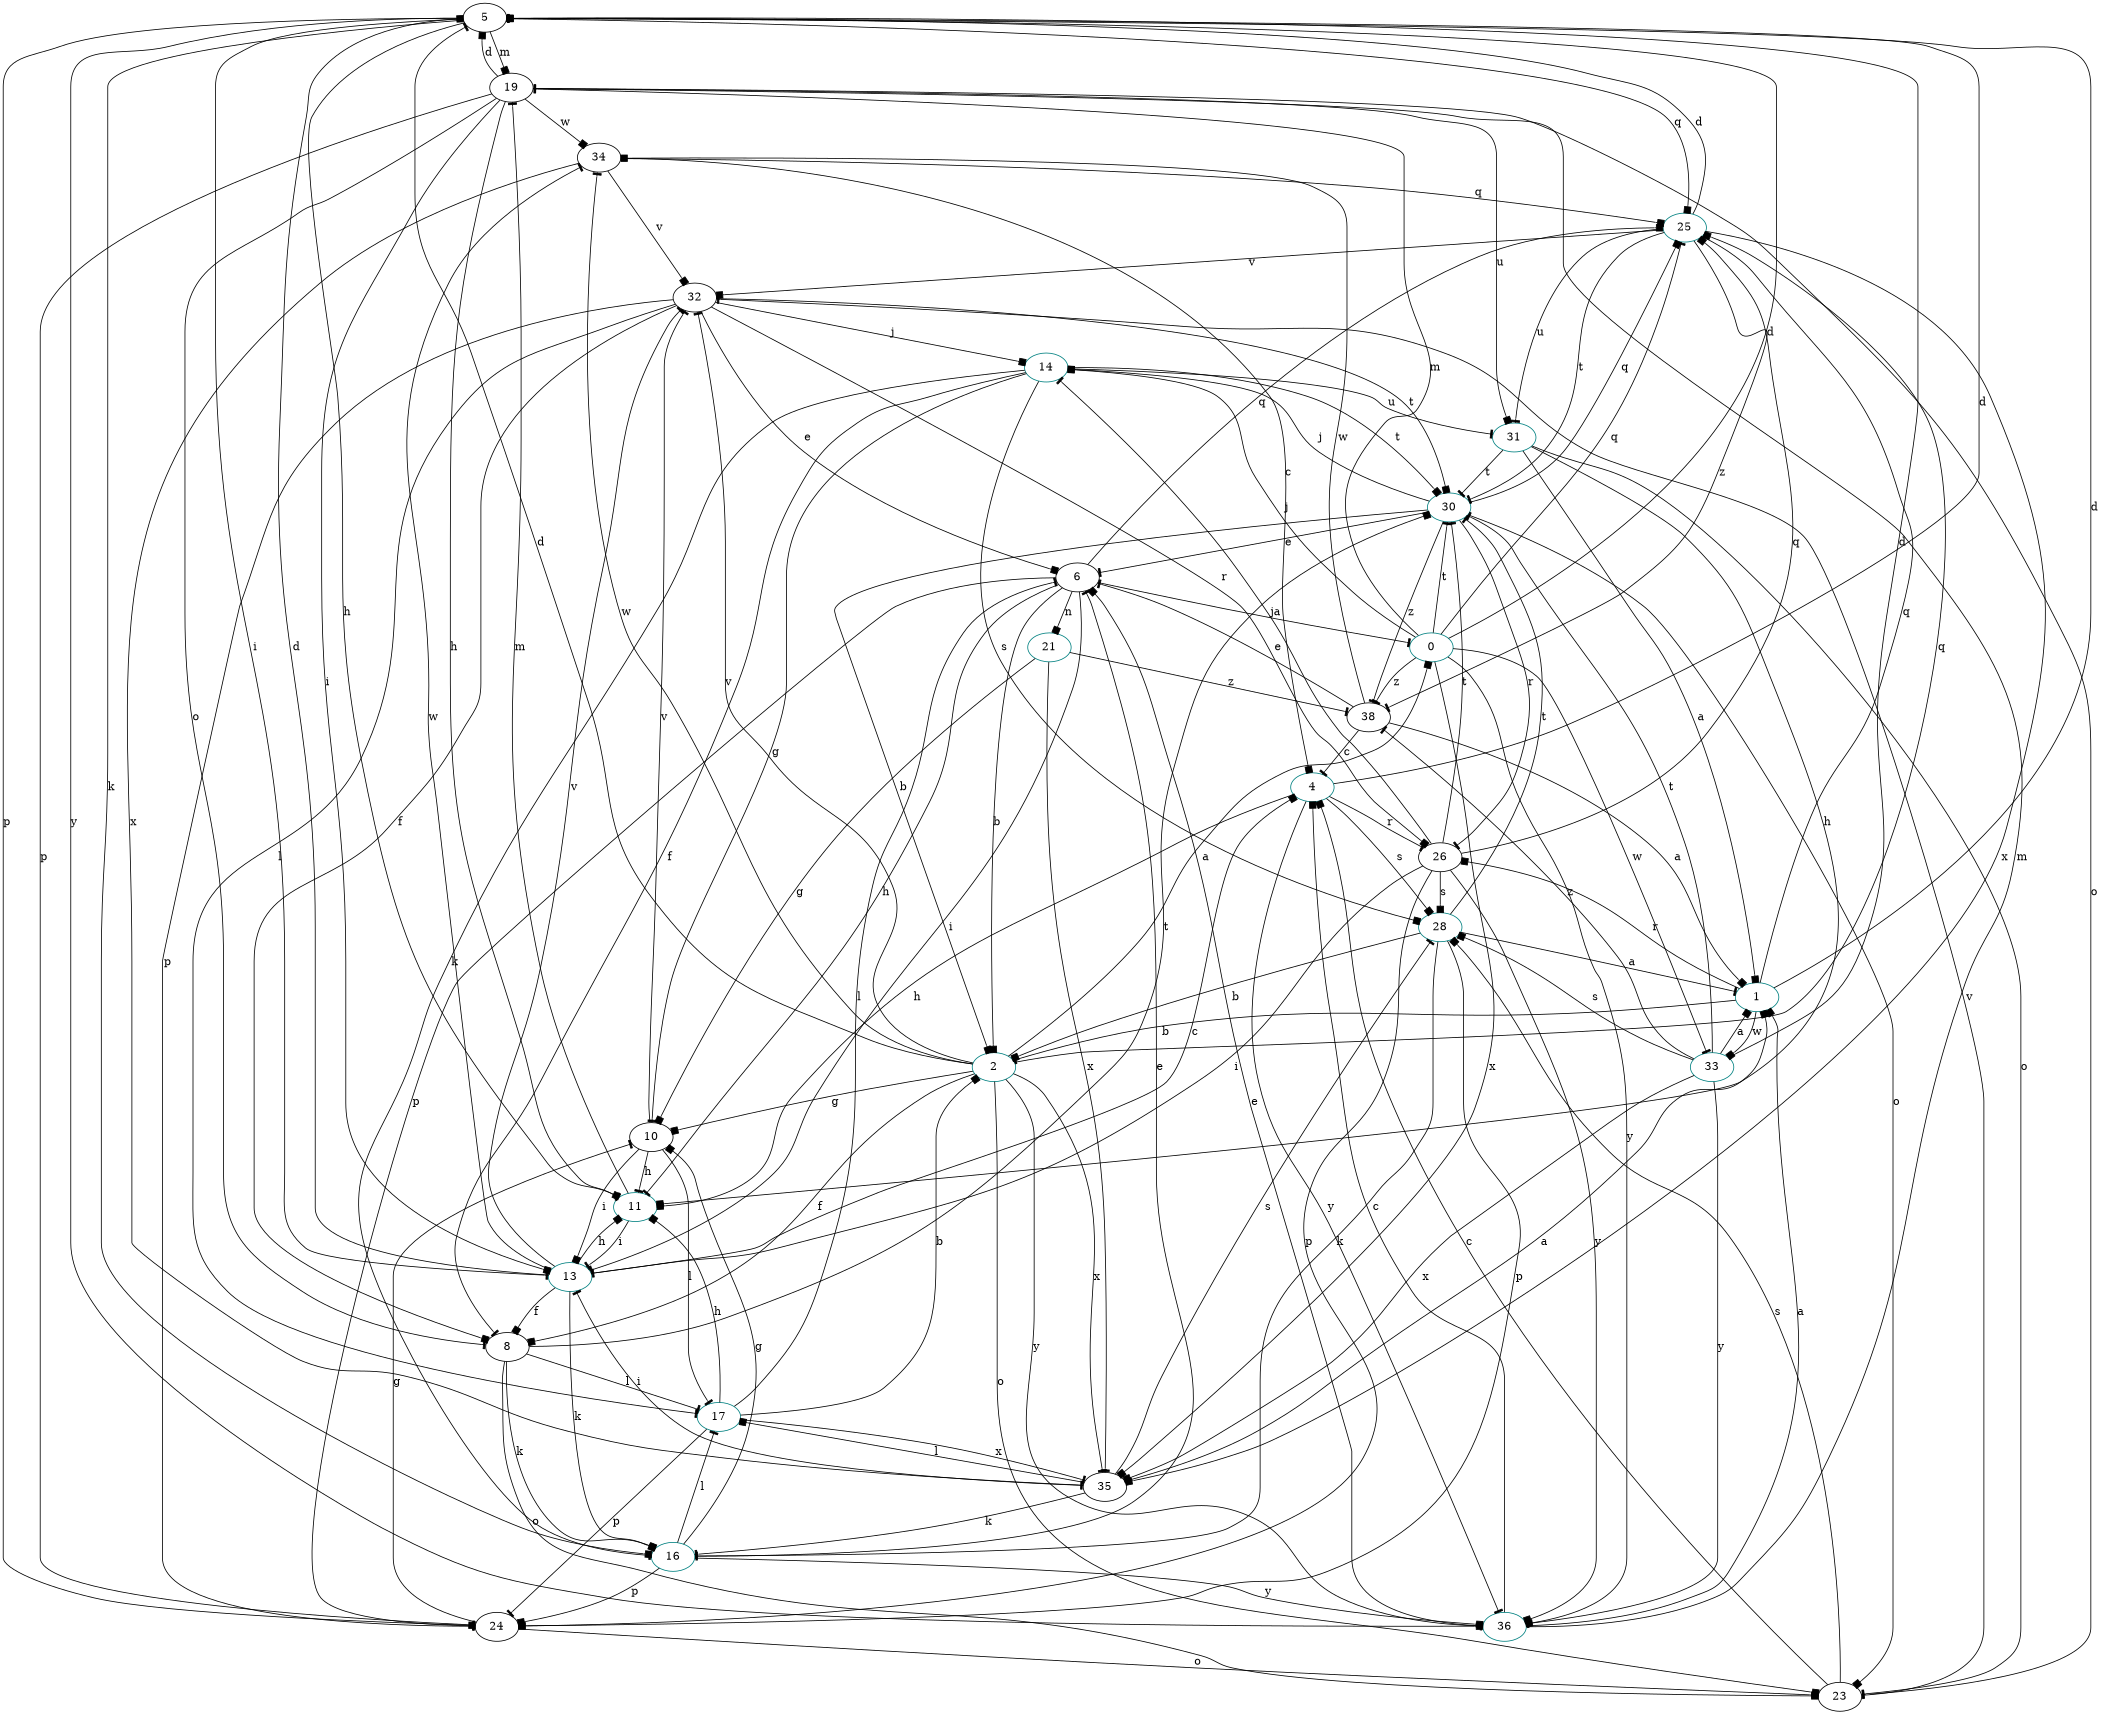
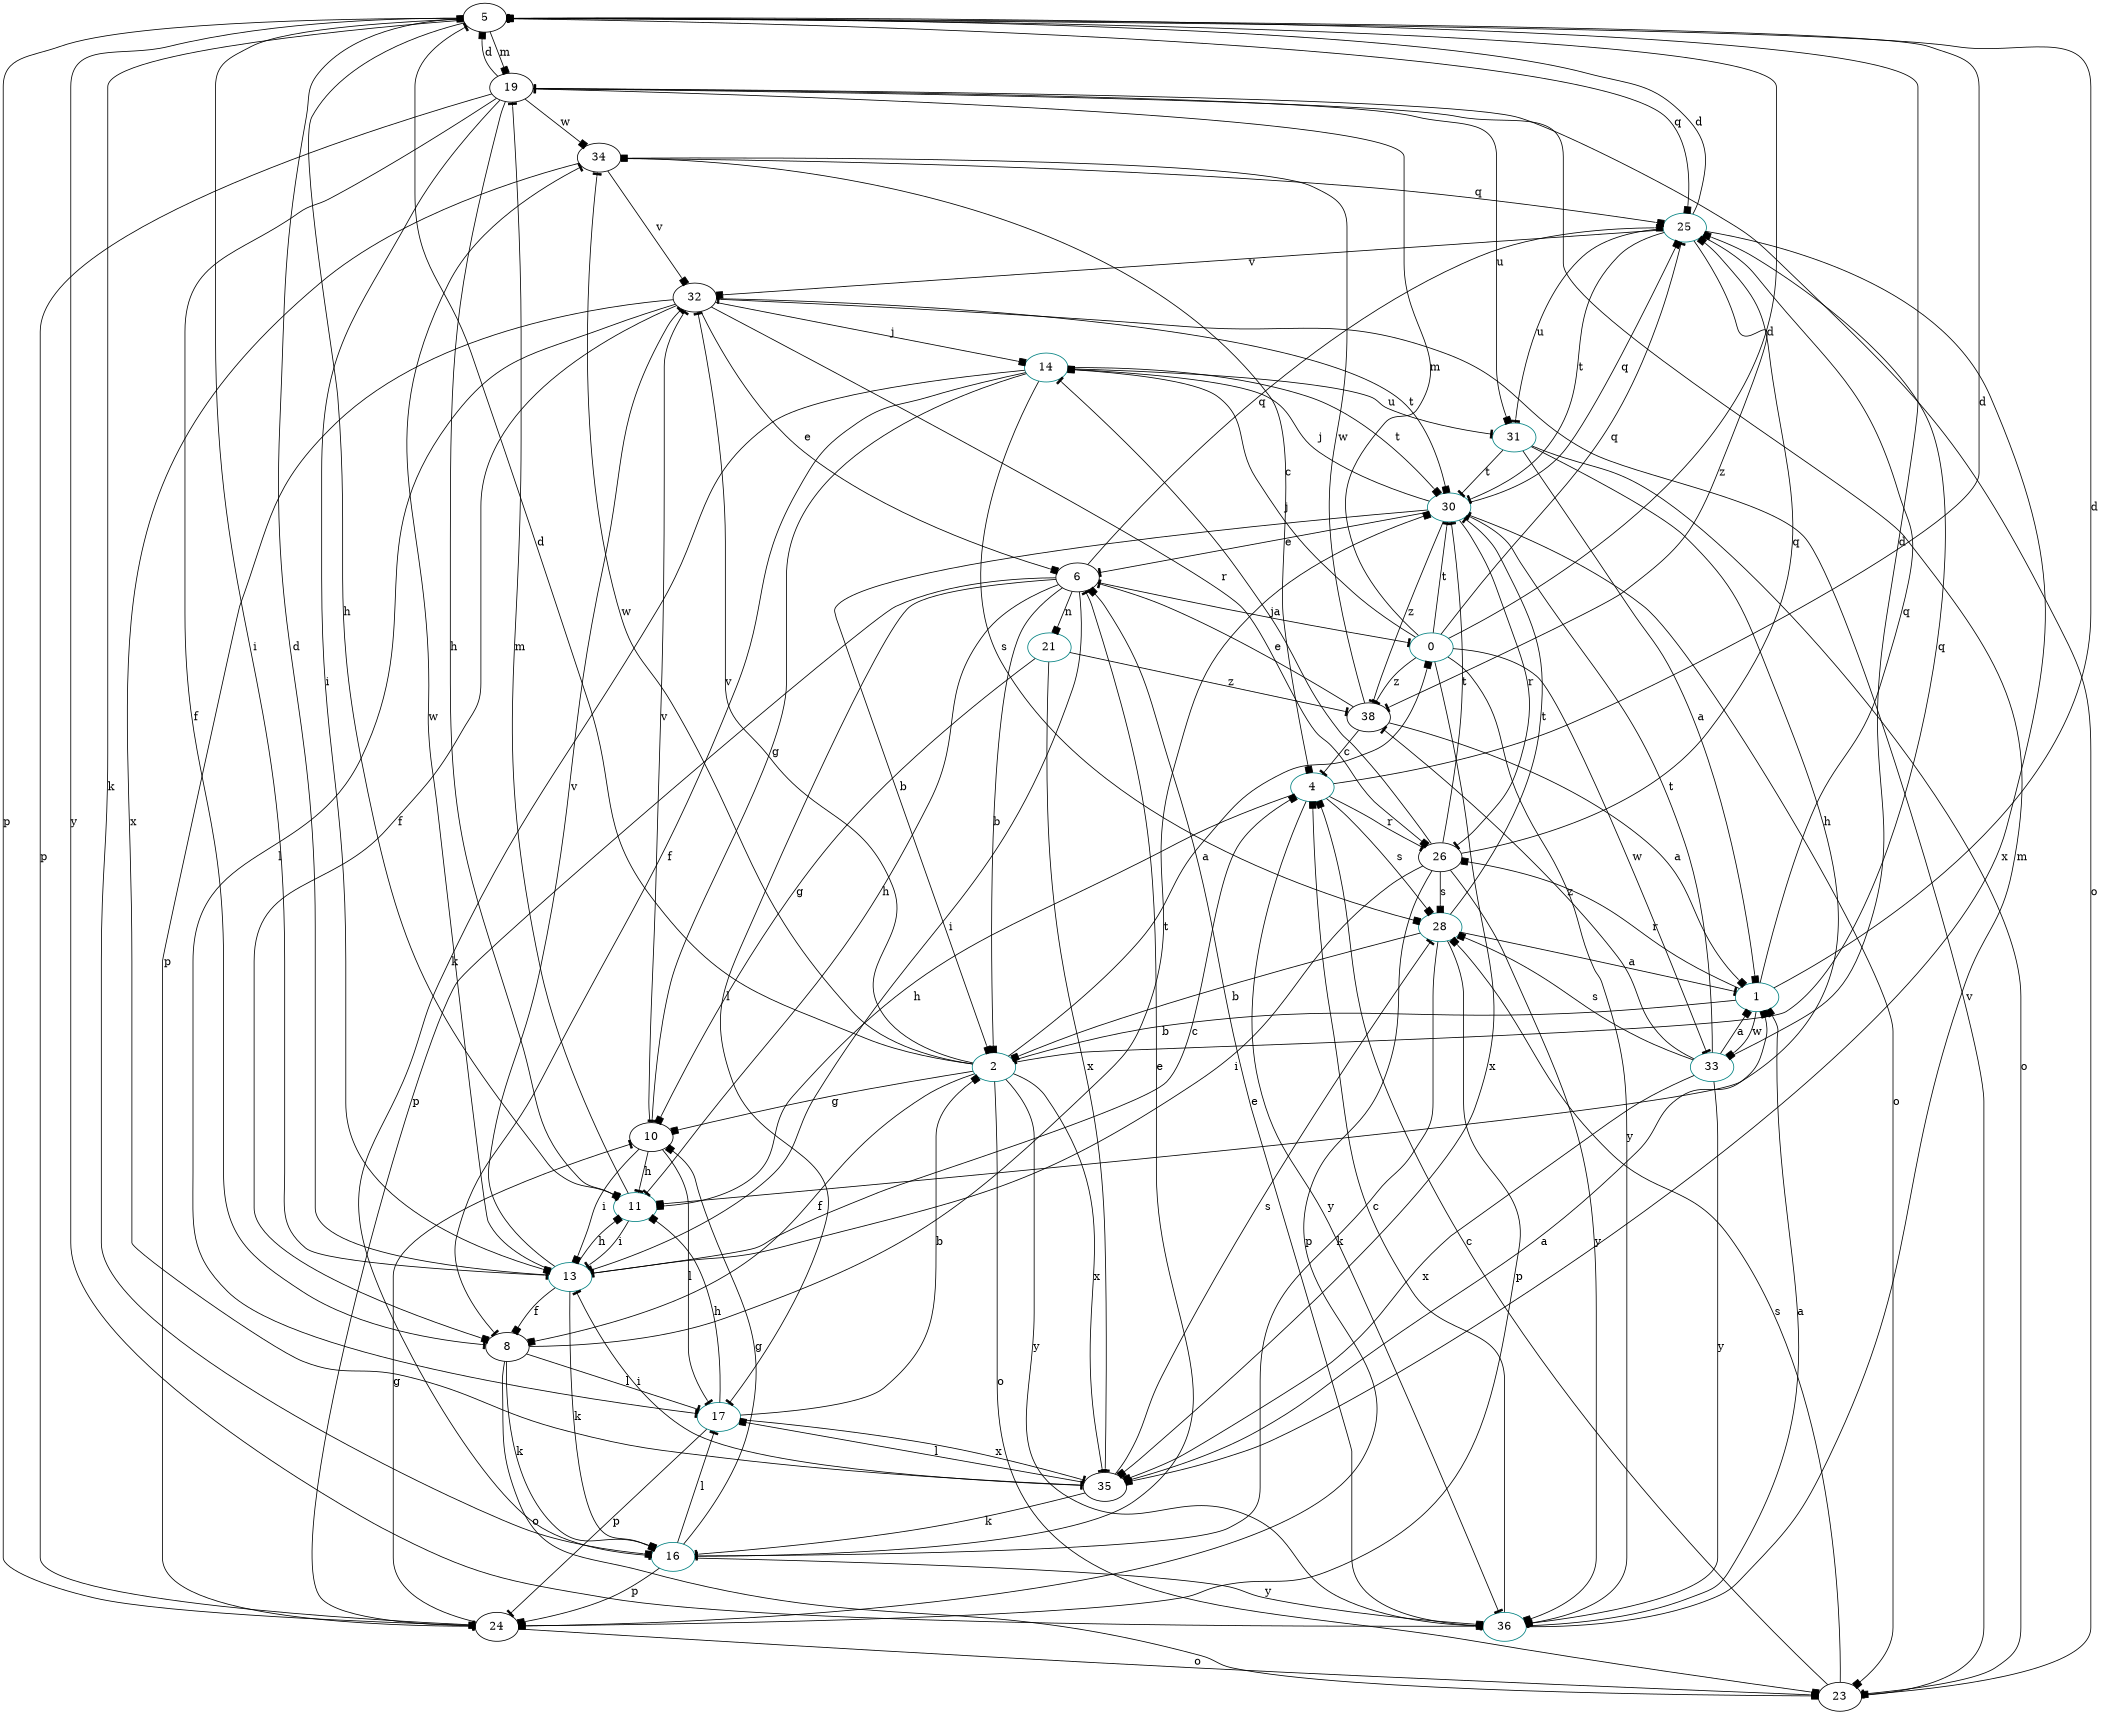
  strict digraph {
    node [color=teal]
    edge [arrowhead=box]
    5 [color=black]
    0
    14
    19 [color=black]
    25
    30
    33
    35 [color=black]
    36
    38 [color=black]
    11
    13
    16
    24 [color=black]
    8 [color=black]
    10 [color=black]
    28
    31
    23 [color=black]
    34 [color=black]
    32 [color=black]
    2
    26 [color=black]
    6 [color=black]
    1
    17
    4
    21
    5 -> 19 [label=m]
    5 -> 25 [label=q]
    5 -> 36 [label=y]
    5 -> 11 [label=h]
    5 -> 13 [arrowhead=tee label=i]
    5 -> 16 [label=k]
    5 -> 24 [label=p]
    0 -> 5 [label=d]
    0 -> 14 [label=j]
    0 -> 19 [arrowhead=tee label=m]
    0 -> 25 [arrowhead=tee label=q]
    0 -> 30 [arrowhead=tee label=t]
    0 -> 33 [arrowhead=tee label=w]
    0 -> 35 [label=x]
    0 -> 36 [label=y]
    0 -> 38 [arrowhead=tee label=z]
    14 -> 30 [label=t]
    14 -> 16 [arrowhead=tee label=k]
    14 -> 8 [arrowhead=tee label=f]
    14 -> 10 [arrowhead=tee label=g]
    14 -> 28 [label=s]
    14 -> 31 [arrowhead=tee label=u]
    19 -> 5 [label=d]
    19 -> 11 [arrowhead=tee label=h]
    19 -> 13 [label=i]
    19 -> 24 [arrowhead=tee label=p]
-   19 -> 8 [arrowhead=tee label=o]
+   19 -> 8 [arrowhead=tee label=f]
    19 -> 31 [label=u]
-   19 -> 23 [arrowhead=tee label=o]
+   19 -> 23 [label=o]
    19 -> 34 [label=w]
    25 -> 5 [label=d]
    25 -> 30 [arrowhead=tee label=t]
    25 -> 35 [label=x]
    25 -> 38 [arrowhead=tee label=z]
    25 -> 31 [arrowhead=tee label=u]
    25 -> 32 [label=v]
    30 -> 14 [label=j]
    30 -> 25 [label=q]
    30 -> 38 [arrowhead=tee label=z]
    30 -> 23 [label=o]
    30 -> 2 [label=b]
    30 -> 26 [arrowhead=tee label=r]
    30 -> 6 [arrowhead=tee label=e]
    33 -> 5 [arrowhead=tee label=d]
    33 -> 30 [arrowhead=tee label=t]
    33 -> 35 [label=x]
    33 -> 36 [arrowhead=tee label=y]
    33 -> 38 [arrowhead=tee label=z]
    33 -> 28 [label=s]
    33 -> 1 [label=a]
    35 -> 13 [arrowhead=tee label=i]
    35 -> 16 [arrowhead=tee label=k]
    35 -> 28 [arrowhead=tee label=s]
    35 -> 1 [label=a]
    35 -> 17 [label=l]
    36 -> 19 [arrowhead=tee label=m]
    36 -> 6 [label=e]
    36 -> 1 [label=a]
    36 -> 4 [label=c]
    38 -> 34 [label=w]
    38 -> 6 [arrowhead=tee label=e]
    38 -> 1 [label=a]
    38 -> 4 [arrowhead=tee label=c]
    11 -> 19 [arrowhead=tee label=m]
    11 -> 13 [arrowhead=tee label=i]
    13 -> 5 [label=d]
    13 -> 11 [label=h]
    13 -> 16 [label=k]
    13 -> 8 [label=f]
    13 -> 34 [arrowhead=tee label=w]
    13 -> 32 [arrowhead=tee label=v]
    13 -> 4 [label=c]
    16 -> 36 [label=y]
    16 -> 24 [label=p]
    16 -> 10 [label=g]
    16 -> 6 [arrowhead=tee label=e]
    16 -> 17 [arrowhead=tee label=l]
    24 -> 10 [arrowhead=tee label=g]
    24 -> 23 [label=o]
    8 -> 30 [label=t]
    8 -> 16 [label=k]
    8 -> 23 [label=o]
    8 -> 17 [arrowhead=tee label=l]
    10 -> 11 [arrowhead=tee label=h]
    10 -> 13 [label=i]
    10 -> 32 [arrowhead=tee label=v]
    10 -> 17 [arrowhead=tee label=l]
    28 -> 30 [arrowhead=tee label=t]
    28 -> 16 [arrowhead=tee label=k]
    28 -> 24 [label=p]
    28 -> 2 [label=b]
    28 -> 1 [arrowhead=tee label=a]
    31 -> 30 [arrowhead=tee label=t]
    31 -> 11 [label=h]
    31 -> 23 [arrowhead=tee label=o]
    31 -> 1 [label=a]
    23 -> 28 [label=s]
    23 -> 32 [arrowhead=tee label=v]
    23 -> 4 [label=c]
    34 -> 25 [label=q]
    34 -> 35 [arrowhead=tee label=x]
    34 -> 32 [label=v]
    34 -> 4 [label=c]
    32 -> 14 [label=j]
    32 -> 30 [label=t]
    32 -> 24 [arrowhead=tee label=p]
    32 -> 8 [label=f]
    32 -> 26 [label=r]
    32 -> 6 [label=e]
    32 -> 17 [arrowhead=tee label=l]
    2 -> 5 [arrowhead=tee label=d]
    2 -> 0 [label=a]
    2 -> 25 [label=q]
    2 -> 35 [arrowhead=tee label=x]
    2 -> 36 [arrowhead=tee label=y]
    2 -> 8 [label=f]
    2 -> 10 [label=g]
    2 -> 23 [label=o]
    2 -> 34 [arrowhead=tee label=w]
    2 -> 32 [arrowhead=tee label=v]
    26 -> 14 [arrowhead=tee label=j]
    26 -> 25 [label=q]
    26 -> 30 [arrowhead=tee label=t]
    26 -> 36 [label=y]
    26 -> 13 [arrowhead=tee label=i]
    26 -> 24 [label=p]
    26 -> 28 [label=s]
    6 -> 0 [arrowhead=tee label=a]
    6 -> 25 [label=q]
    6 -> 11 [arrowhead=tee label=h]
    6 -> 13 [arrowhead=tee label=i]
    6 -> 24 [arrowhead=tee label=p]
    6 -> 2 [label=b]
-   17 -> 6 [arrowhead=tee label=l]
+   6 -> 17 [arrowhead=tee label=l]
    6 -> 21 [label=n]
    1 -> 5 [arrowhead=tee label=d]
    1 -> 25 [arrowhead=tee label=q]
    1 -> 33 [label=w]
    1 -> 2 [arrowhead=tee label=b]
    1 -> 26 [label=r]
    17 -> 35 [arrowhead=tee label=x]
    17 -> 11 [label=h]
    17 -> 24 [arrowhead=tee label=p]
    17 -> 2 [label=b]
    4 -> 5 [label=d]
    4 -> 36 [arrowhead=tee label=y]
    4 -> 11 [label=h]
    4 -> 28 [label=s]
    4 -> 26 [arrowhead=tee label=r]
    21 -> 35 [arrowhead=tee label=x]
    21 -> 38 [arrowhead=tee label=z]
    21 -> 10 [label=g]
  }
